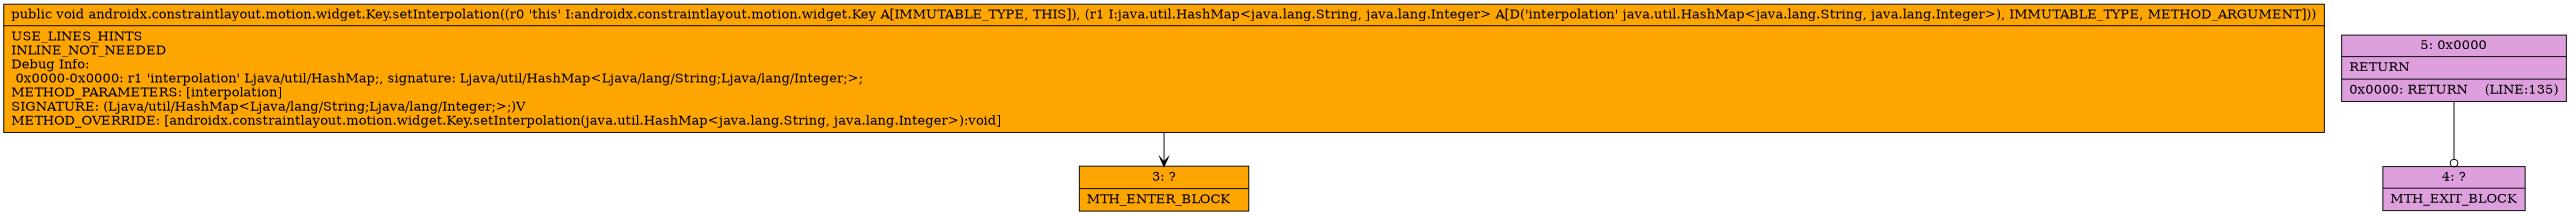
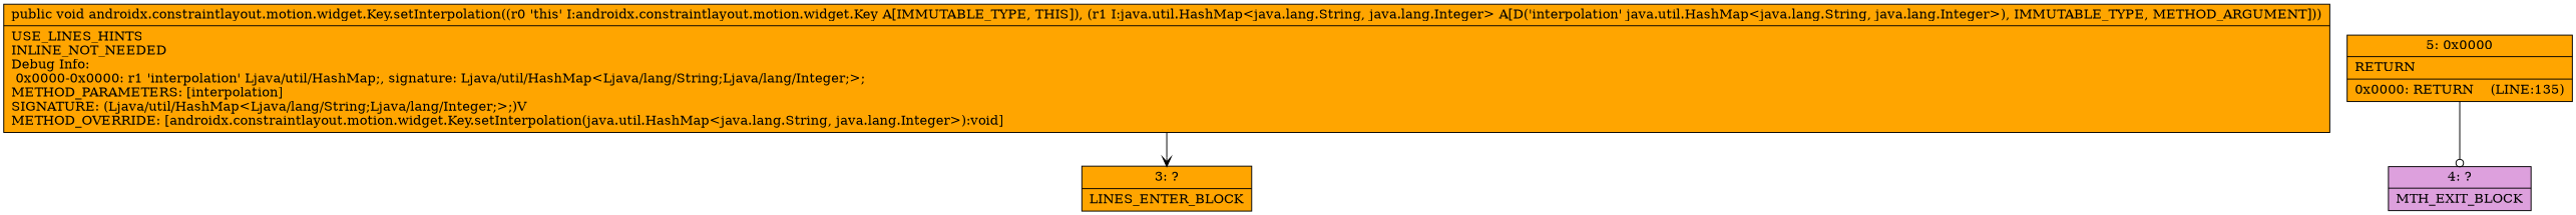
  digraph {
    node [fillcolor=orange shape=record style=filled]
-   n1 [label="{3\:\ ?|MTH_ENTER_BLOCK\l}"]
-   n2 [fillcolor=plum label="{5\:\ 0x0000|RETURN\l|0x0000: RETURN    (LINE:135)\l}"]
+   n1 [label="{3\:\ ?|LINES_ENTER_BLOCK\l}"]
+   n2 [label="{5\:\ 0x0000|RETURN\l|0x0000: RETURN    (LINE:135)\l}"]
    n3 [fillcolor=plum label="{4\:\ ?|MTH_EXIT_BLOCK\l}"]
    n4 [label="{public void androidx.constraintlayout.motion.widget.Key.setInterpolation((r0 'this' I:androidx.constraintlayout.motion.widget.Key A[IMMUTABLE_TYPE, THIS]), (r1 I:java.util.HashMap\<java.lang.String, java.lang.Integer\> A[D('interpolation' java.util.HashMap\<java.lang.String, java.lang.Integer\>), IMMUTABLE_TYPE, METHOD_ARGUMENT]))  | USE_LINES_HINTS\lINLINE_NOT_NEEDED\lDebug Info:\l  0x0000\-0x0000: r1 'interpolation' Ljava\/util\/HashMap;, signature: Ljava\/util\/HashMap\<Ljava\/lang\/String;Ljava\/lang\/Integer;\>;\lMETHOD_PARAMETERS: [interpolation]\lSIGNATURE: (Ljava\/util\/HashMap\<Ljava\/lang\/String;Ljava\/lang\/Integer;\>;)V\lMETHOD_OVERRIDE: [androidx.constraintlayout.motion.widget.Key.setInterpolation(java.util.HashMap\<java.lang.String, java.lang.Integer\>):void]\l}"]
    n2 -> n3 [arrowhead=odot]
    n4 -> n1 [arrowhead=vee]
  }
